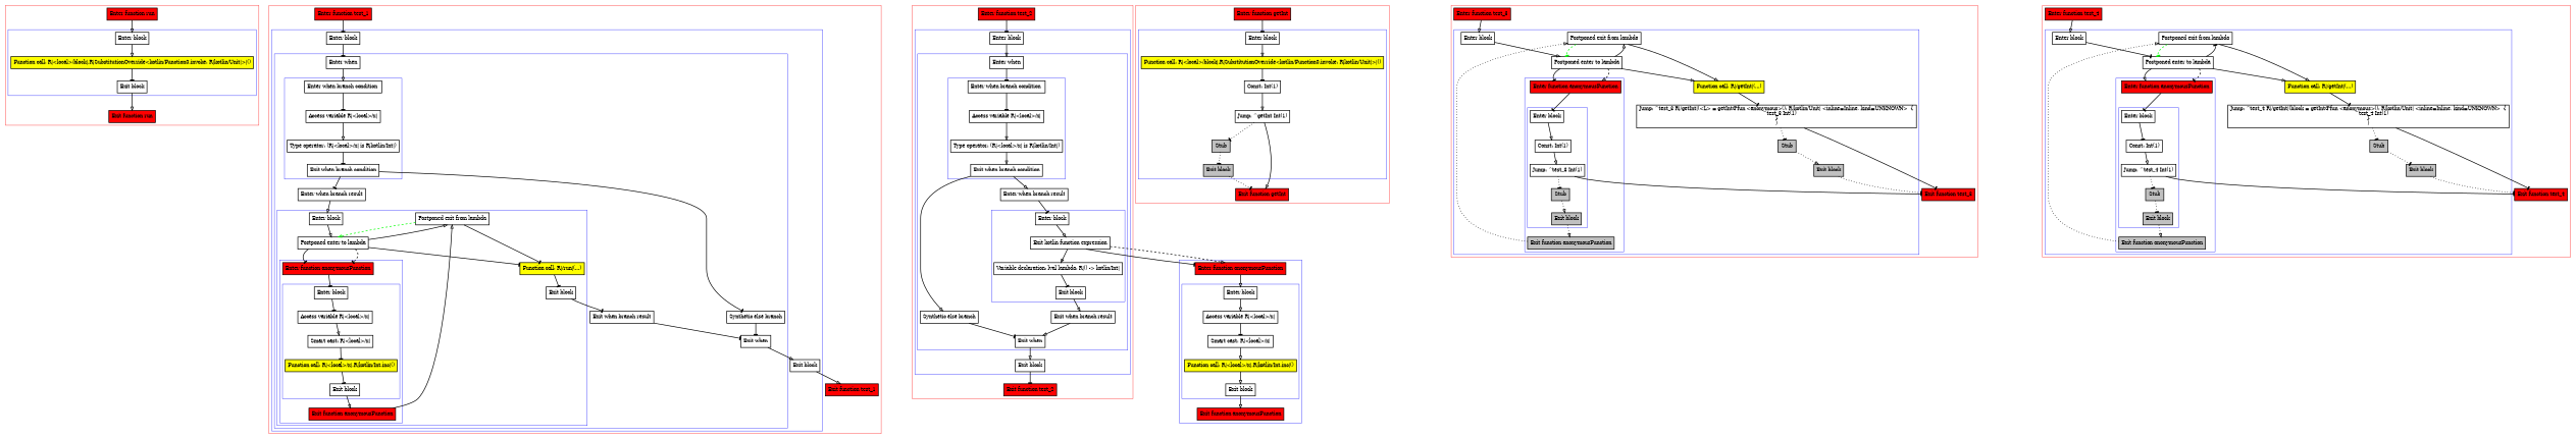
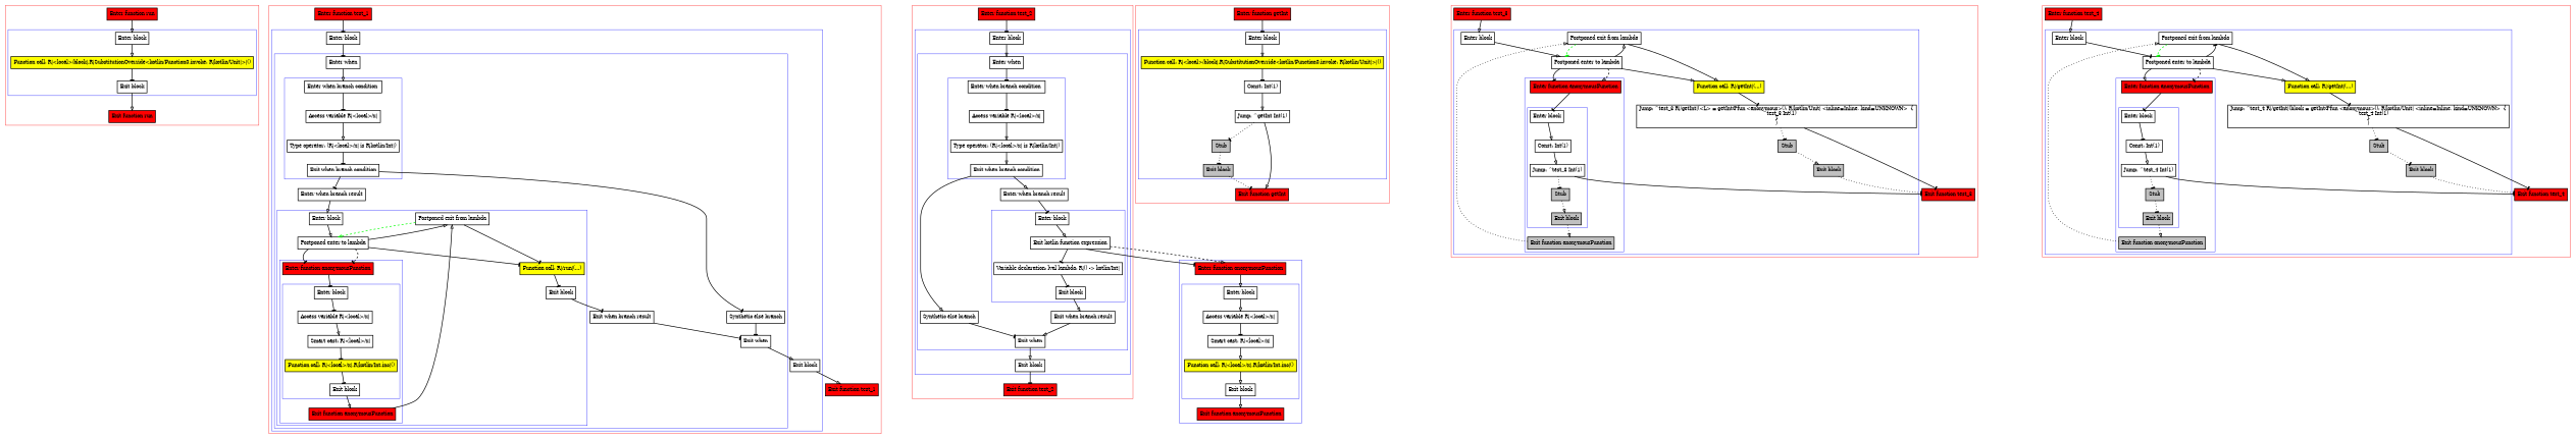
  digraph {
    nodesep=3
    node [penwidth=2 shape=box]
    edge [arrowhead=tee penwidth=2]
    n1 [label="Enter block"]
    n2 [fillcolor=yellow label="Function call: R|<local>/block|.R|SubstitutionOverride<kotlin/Function0.invoke: R|kotlin/Unit|>|()" style=filled]
    n3 [label="Exit block"]
    n4 [fillcolor=red label="Enter function run" style=filled]
    n5 [fillcolor=red label="Exit function run" style=filled]
    n6 [label="Enter when branch condition "]
    n7 [label="Access variable R|<local>/x|"]
    n8 [label="Type operator: (R|<local>/x| is R|kotlin/Int|)"]
    n9 [label="Exit when branch condition"]
    n10 [label="Enter block"]
    n11 [label="Access variable R|<local>/x|"]
    n12 [label="Smart cast: R|<local>/x|"]
    n13 [fillcolor=yellow label="Function call: R|<local>/x|.R|kotlin/Int.inc|()" style=filled]
    n14 [label="Exit block"]
    n15 [fillcolor=red label="Enter function anonymousFunction" style=filled]
    n16 [fillcolor=red label="Exit function anonymousFunction" style=filled]
    n17 [label="Enter block"]
    n18 [label="Postponed enter to lambda"]
    n19 [label="Postponed exit from lambda"]
    n20 [fillcolor=yellow label="Function call: R|/run|(...)" style=filled]
    n21 [label="Exit block"]
    n22 [label="Enter when"]
    n23 [label="Synthetic else branch"]
    n24 [label="Enter when branch result"]
    n25 [label="Exit when branch result"]
    n26 [label="Exit when"]
    n27 [label="Enter block"]
    n28 [label="Exit block"]
    n29 [fillcolor=red label="Enter function test_1" style=filled]
    n30 [fillcolor=red label="Exit function test_1" style=filled]
    n31 [label="Enter when branch condition "]
    n32 [label="Access variable R|<local>/x|"]
    n33 [label="Type operator: (R|<local>/x| is R|kotlin/Int|)"]
    n34 [label="Exit when branch condition"]
    n35 [label="Enter block"]
    n36 [label="Exit kotlin function expression"]
    n37 [label="Variable declaration: lval lambda: R|() -> kotlin/Int|"]
    n38 [label="Exit block"]
    n39 [label="Enter when"]
    n40 [label="Synthetic else branch"]
    n41 [label="Enter when branch result"]
    n42 [label="Exit when branch result"]
    n43 [label="Exit when"]
    n44 [label="Enter block"]
    n45 [label="Exit block"]
    n46 [fillcolor=red label="Enter function test_2" style=filled]
    n47 [fillcolor=red label="Exit function test_2" style=filled]
    n48 [label="Enter block"]
    n49 [label="Access variable R|<local>/x|"]
    n50 [label="Smart cast: R|<local>/x|"]
    n51 [fillcolor=yellow label="Function call: R|<local>/x|.R|kotlin/Int.inc|()" style=filled]
    n52 [label="Exit block"]
    n53 [fillcolor=red label="Enter function anonymousFunction" style=filled]
    n54 [fillcolor=red label="Exit function anonymousFunction" style=filled]
    n55 [label="Enter block"]
    n56 [fillcolor=yellow label="Function call: R|<local>/block|.R|SubstitutionOverride<kotlin/Function0.invoke: R|kotlin/Unit|>|()" style=filled]
    n57 [label="Const: Int(1)"]
    n58 [label="Jump: ^getInt Int(1)"]
    n59 [fillcolor=gray label=Stub style=filled]
    n60 [fillcolor=gray label="Exit block" style=filled]
    n61 [fillcolor=red label="Enter function getInt" style=filled]
    n62 [fillcolor=red label="Exit function getInt" style=filled]
    n63 [label="Enter block"]
    n64 [label="Const: Int(1)"]
    n65 [label="Jump: ^test_3 Int(1)"]
    n66 [fillcolor=gray label=Stub style=filled]
    n67 [fillcolor=gray label="Exit block" style=filled]
    n68 [fillcolor=red label="Enter function anonymousFunction" style=filled]
    n69 [fillcolor=gray label="Exit function anonymousFunction" style=filled]
    n70 [label="Enter block"]
    n71 [label="Postponed enter to lambda"]
    n72 [label="Postponed exit from lambda"]
    n73 [fillcolor=yellow label="Function call: R|/getInt|(...)" style=filled]
    n74 [label="Jump: ^test_3 R|/getInt|(<L> = getInt@fun <anonymous>(): R|kotlin/Unit| <inline=Inline, kind=UNKNOWN>  {\n    ^test_3 Int(1)\n}\n)"]
    n75 [fillcolor=gray label=Stub style=filled]
    n76 [fillcolor=gray label="Exit block" style=filled]
    n77 [fillcolor=red label="Enter function test_3" style=filled]
    n78 [fillcolor=red label="Exit function test_3" style=filled]
    n79 [label="Enter block"]
    n80 [label="Const: Int(1)"]
    n81 [label="Jump: ^test_4 Int(1)"]
    n82 [fillcolor=gray label=Stub style=filled]
    n83 [fillcolor=gray label="Exit block" style=filled]
    n84 [fillcolor=red label="Enter function anonymousFunction" style=filled]
    n85 [fillcolor=gray label="Exit function anonymousFunction" style=filled]
    n86 [label="Enter block"]
    n87 [label="Postponed enter to lambda"]
    n88 [label="Postponed exit from lambda"]
    n89 [fillcolor=yellow label="Function call: R|/getInt|(...)" style=filled]
    n90 [label="Jump: ^test_4 R|/getInt|(block = getInt@fun <anonymous>(): R|kotlin/Unit| <inline=Inline, kind=UNKNOWN>  {\n    ^test_4 Int(1)\n}\n)"]
    n91 [fillcolor=gray label=Stub style=filled]
    n92 [fillcolor=gray label="Exit block" style=filled]
    n93 [fillcolor=red label="Enter function test_4" style=filled]
    n94 [fillcolor=red label="Exit function test_4" style=filled]
    subgraph cluster_1 {
      color=red
      n4
      n5
      subgraph cluster_2 {
        color=blue
        n1
        n2
        n3
      }
    }
    subgraph cluster_3 {
      color=red
      n29
      n30
      subgraph cluster_4 {
        color=blue
        n27
        n28
        subgraph cluster_5 {
          color=blue
          n22
          n23
          n24
          n25
          n26
          subgraph cluster_6 {
            color=blue
            n6
            n7
            n8
            n9
          }
          subgraph cluster_7 {
            color=blue
            n17
            n18
            n19
            n20
            n21
            subgraph cluster_8 {
              color=blue
              n15
              n16
              subgraph cluster_9 {
                color=blue
                n10
                n11
                n12
                n13
                n14
              }
            }
          }
        }
      }
    }
    subgraph cluster_10 {
      color=red
      n46
      n47
      subgraph cluster_11 {
        color=blue
        n44
        n45
        subgraph cluster_12 {
          color=blue
          n39
          n40
          n41
          n42
          n43
          subgraph cluster_13 {
            color=blue
            n31
            n32
            n33
            n34
          }
          subgraph cluster_14 {
            color=blue
            n35
            n36
            n37
            n38
          }
        }
      }
    }
    subgraph cluster_15 {
      color=blue
      n53
      n54
      subgraph cluster_16 {
        color=blue
        n48
        n49
        n50
        n51
        n52
      }
    }
    subgraph cluster_17 {
      color=red
      n61
      n62
      subgraph cluster_18 {
        color=blue
        n55
        n56
        n57
        n58
        n59
        n60
      }
    }
    subgraph cluster_19 {
      color=red
      n77
      n78
      subgraph cluster_20 {
        color=blue
        n70
        n71
        n72
        n73
        n74
        n75
        n76
        subgraph cluster_21 {
          color=blue
          n68
          n69
          subgraph cluster_22 {
            color=blue
            n63
            n64
            n65
            n66
            n67
          }
        }
      }
    }
    subgraph cluster_23 {
      color=red
      n93
      n94
      subgraph cluster_24 {
        color=blue
        n86
        n87
        n88
        n89
        n90
        n91
        n92
        subgraph cluster_25 {
          color=blue
          n84
          n85
          subgraph cluster_26 {
            color=blue
            n79
            n80
            n81
            n82
            n83
          }
        }
      }
    }
    n1 -> n2 [arrowhead=onormal]
    n2 -> n3
    n3 -> n5 [arrowhead=onormal]
    n4 -> n1 [arrowhead=onormal]
    n6 -> n7
    n7 -> n8 [arrowhead=onormal]
    n8 -> n9
    n9 -> n23
    n9 -> n24
    n10 -> n11
    n11 -> n12 [arrowhead=onormal]
    n12 -> n13
    n13 -> n14
    n14 -> n16 [arrowhead=onormal]
    n15 -> n10
    n16 -> n19 [arrowhead=onormal]
    n17 -> n18 [arrowhead=onormal]
    n18 -> n15
    n18 -> n15 [style=dashed]
    n18 -> n19 [arrowhead=onormal]
    n18 -> n20
    n19 -> n18 [arrowhead=onormal color=green style=dashed]
    n19 -> n20
    n20 -> n21
    n21 -> n25
    n22 -> n6 [arrowhead=onormal]
    n23 -> n26
    n24 -> n17 [arrowhead=onormal]
    n25 -> n26
    n26 -> n28 [arrowhead=onormal]
    n27 -> n22
    n28 -> n30 [arrowhead=onormal]
    n29 -> n27
    n31 -> n32
    n32 -> n33 [arrowhead=onormal]
    n33 -> n34 [arrowhead=onormal]
    n34 -> n40 [arrowhead=onormal]
    n34 -> n41 [arrowhead=onormal]
    n35 -> n36 [arrowhead=onormal]
-   n36 -> n37 [arrowhead=onormal]
+   n36 -> n37
    n36 -> n53
    n36 -> n53 [arrowhead=onormal style=dashed]
    n37 -> n38
    n38 -> n42 [arrowhead=onormal]
    n39 -> n31
    n40 -> n43
    n41 -> n35
    n42 -> n43 [arrowhead=onormal]
    n43 -> n45 [arrowhead=onormal]
    n44 -> n39 [arrowhead=onormal]
    n45 -> n47
    n46 -> n44
    n48 -> n49 [arrowhead=onormal]
    n49 -> n50
    n50 -> n51 [arrowhead=onormal]
    n51 -> n52 [arrowhead=onormal]
    n52 -> n54 [arrowhead=onormal]
    n53 -> n48 [arrowhead=onormal]
    n55 -> n56 [arrowhead=onormal]
    n56 -> n57
    n57 -> n58 [arrowhead=onormal]
    n58 -> n59 [style=dotted]
    n58 -> n62 [arrowhead=onormal]
    n59 -> n60 [style=dotted]
    n60 -> n62 [style=dotted]
    n61 -> n55
    n63 -> n64 [arrowhead=onormal]
    n64 -> n65 [arrowhead=onormal]
    n65 -> n66 [style=dotted]
    n65 -> n78
    n66 -> n67 [arrowhead=onormal style=dotted]
    n67 -> n69 [arrowhead=onormal style=dotted]
    n68 -> n63
    n69 -> n72 [arrowhead=onormal style=dotted]
    n70 -> n71 [arrowhead=onormal]
    n71 -> n68
    n71 -> n68 [arrowhead=onormal style=dashed]
    n71 -> n72 [arrowhead=onormal]
    n71 -> n73 [arrowhead=onormal]
    n72 -> n71 [color=green style=dashed]
    n72 -> n73 [arrowhead=onormal]
    n73 -> n74
    n74 -> n75 [style=dotted]
    n74 -> n78
    n75 -> n76 [arrowhead=onormal style=dotted]
    n76 -> n78 [style=dotted]
    n77 -> n70 [arrowhead=onormal]
    n79 -> n80
    n80 -> n81 [arrowhead=onormal]
    n81 -> n82 [style=dotted]
    n81 -> n94
    n82 -> n83 [style=dotted]
    n83 -> n85 [arrowhead=onormal style=dotted]
    n84 -> n79
    n85 -> n88 [arrowhead=onormal style=dotted]
    n86 -> n87
    n87 -> n84 [arrowhead=onormal]
    n87 -> n84 [style=dashed]
    n87 -> n88
    n87 -> n89 [arrowhead=onormal]
    n88 -> n87 [color=green style=dashed]
    n88 -> n89 [arrowhead=onormal]
    n89 -> n90
    n90 -> n91 [style=dotted]
    n90 -> n94
    n91 -> n92 [style=dotted]
    n92 -> n94 [style=dotted]
    n93 -> n86 [arrowhead=onormal]
  }
